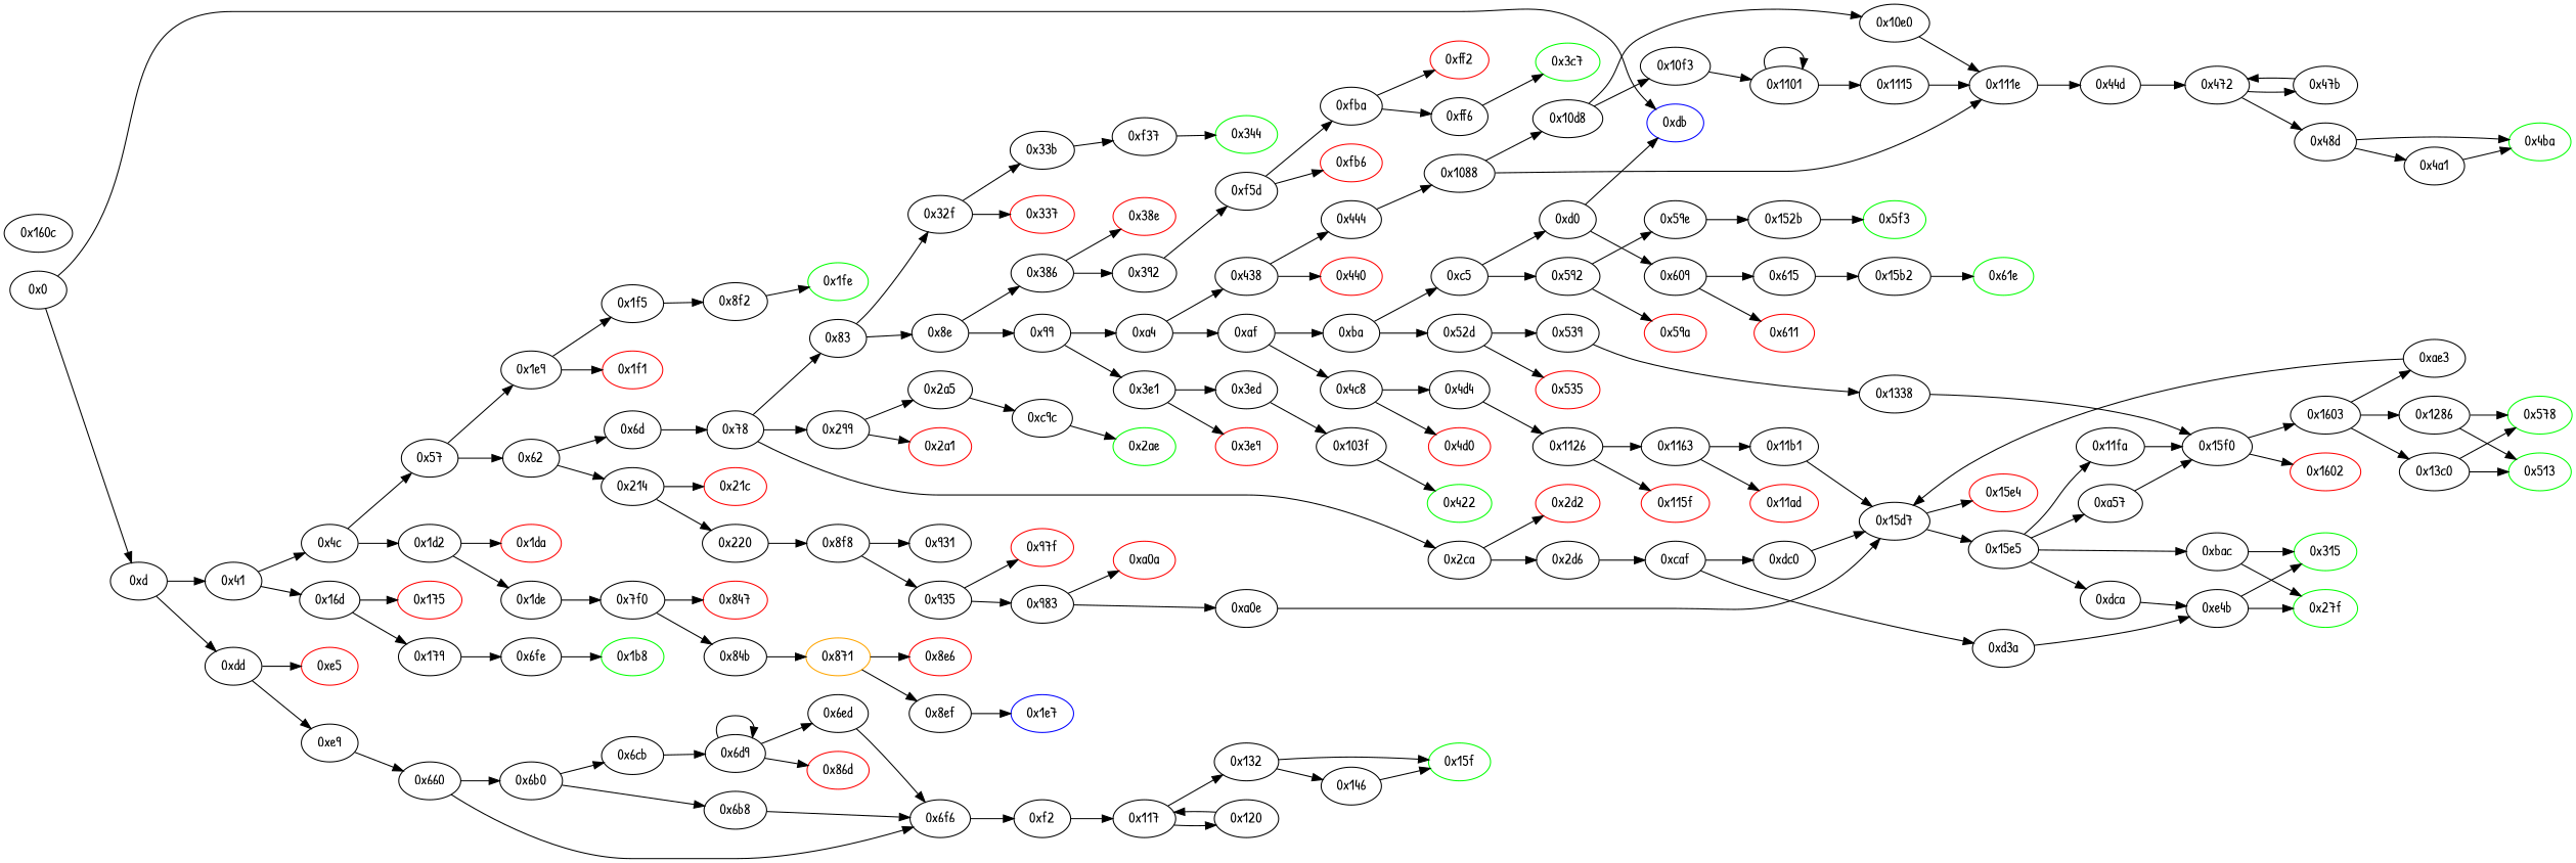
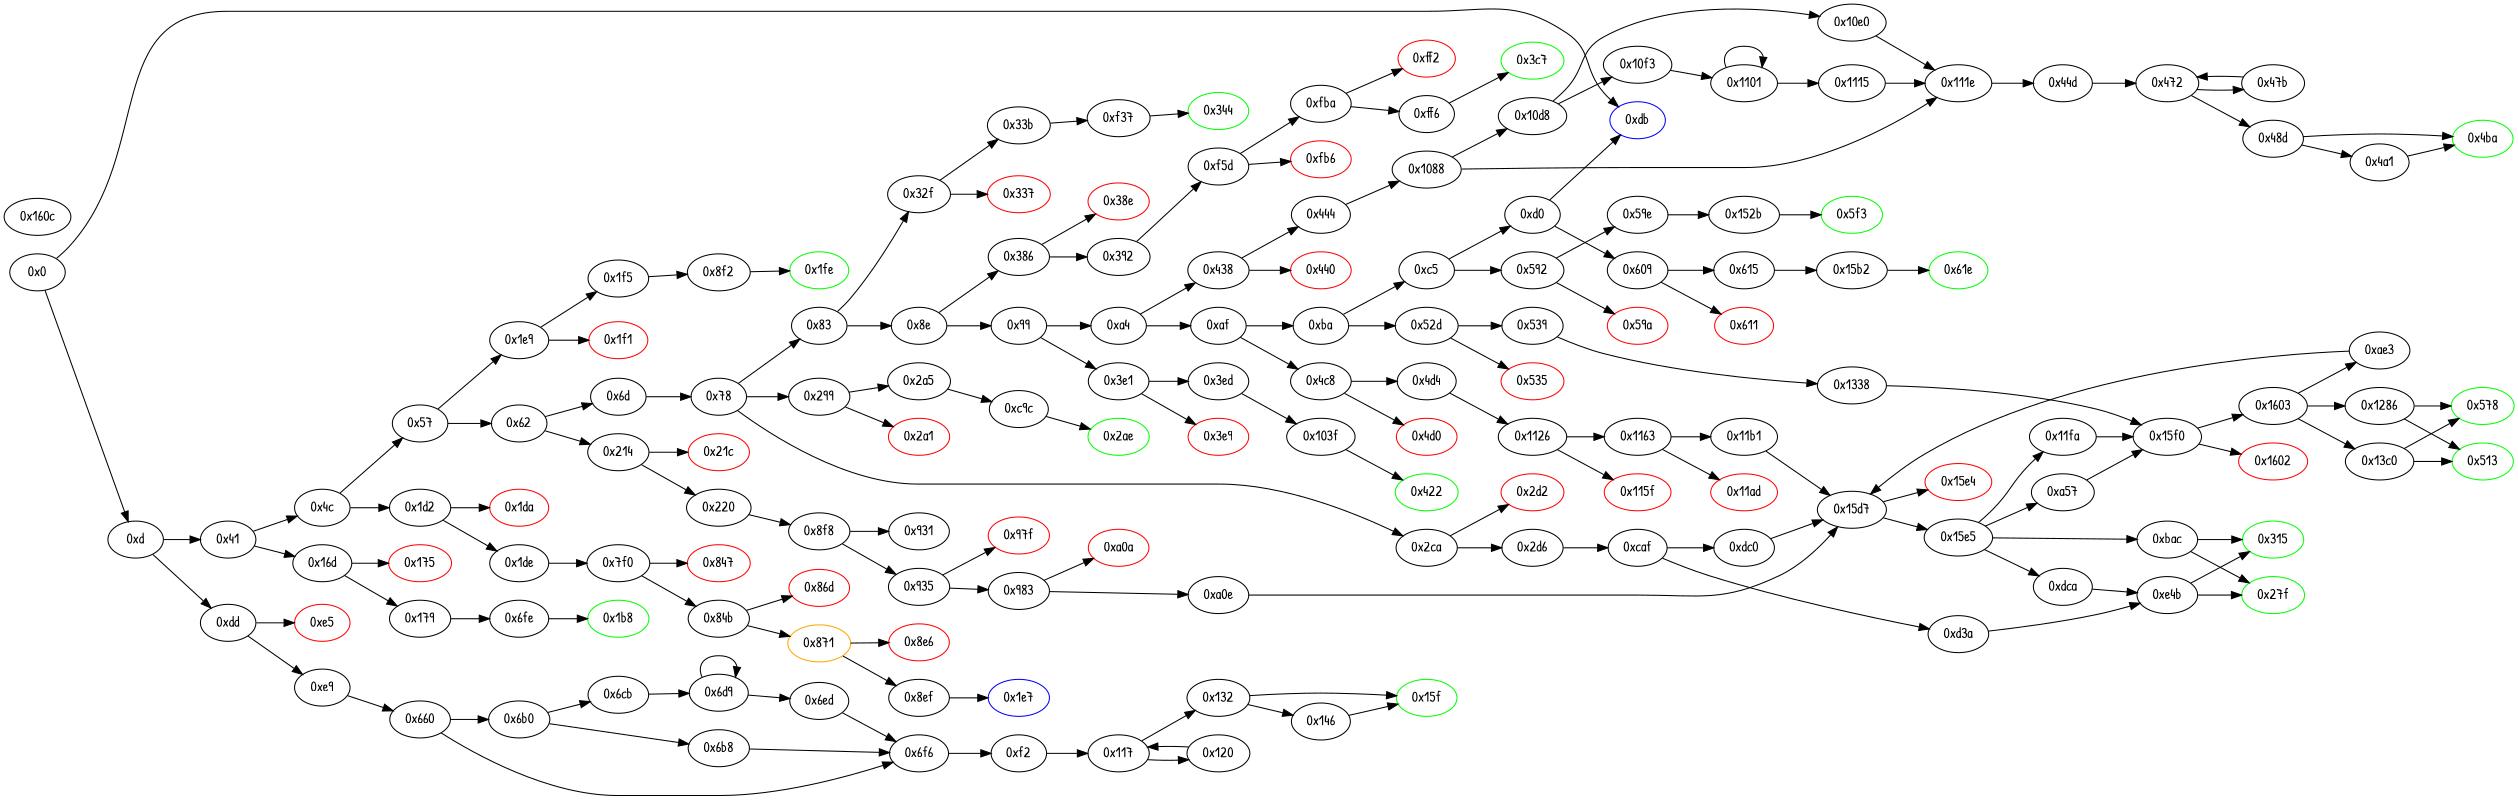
  digraph {
    fontname="Patrick Hand"
    rankdir=LR
    node [fillcolor=white fontname="Patrick Hand" style=filled]
    edge [fontname="Patrick Hand"]
    "0x6d9"
    "0x6ed"
    "0x6f6"
    "0x52d"
    "0x539"
    "0x535" [color=red]
    "0x1338"
    "0xdb" [color=blue]
    "0x4d0" [color=red]
    "0x4c8"
    "0x4d4"
    "0x1126"
    "0x11fa"
    "0x15f0"
    "0x1603"
    "0x1602" [color=red]
    "0x61e" [color=green]
    "0x15b2"
    "0xe5" [color=red]
    "0xdd"
    "0xe9"
    "0x660"
    "0x6d"
    "0x78"
    "0x299"
    "0x2a5"
    "0x2a1" [color=red]
    "0x2ca"
    "0x83"
    "0x160c"
    "0x15e5"
    "0xdca"
    "0xa57"
    "0xbac"
    "0xe4b"
    "0x27f" [color=green]
    "0x315" [color=green]
    "0x2d6"
    "0x2d2" [color=red]
    "0xcaf"
    "0x1de"
    "0x7f0"
    "0x847" [color=red]
    "0x84b"
    "0x99"
    "0x3e1"
    "0xa4"
    "0x3e9" [color=red]
    "0x3ed"
    "0xaf"
    "0x438"
    "0x422" [color=green]
    "0x1e9"
    "0x1f5"
    "0x1f1" [color=red]
    "0x8f2"
    "0x8e"
    "0x386"
    "0x38e" [color=red]
    "0x392"
    "0x1b8" [color=green]
    "0x6fe"
    "0x120"
    "0x117"
    "0x132"
    "0x15e4" [color=red]
    "0xdc0"
    "0x15d7"
    "0xc5"
    "0xd0"
    "0x592"
    "0x609"
    "0x59a" [color=red]
    "0x59e"
    "0x115f" [color=red]
    "0xff2" [color=red]
    "0xfba"
    "0xff6"
    "0x3c7" [color=green]
    "0x13c0"
    "0x1286"
    "0xae3"
    "0x578" [color=green]
    "0x513" [color=green]
    "0x615"
    "0x611" [color=red]
    "0x10f3"
    "0x1101"
    "0x1115"
    "0xd"
    "0x41"
    "0x16d"
    "0x4c"
    "0x103f"
    "0xba"
    "0x111e"
    "0x44d"
    "0x472"
    "0x146"
    "0x15f" [color=green]
    "0xd3a"
    "0x4ba" [color=green]
    "0x48d"
    "0x4a1"
    "0x6cb"
    "0x1fe" [color=green]
    "0x10e0"
    "0xc9c"
    "0x2ae" [color=green]
    "0x47b"
    "0x6b8"
    "0xf2"
    "0x11ad" [color=red]
    "0x220"
    "0x8f8"
    "0x931" [color=black]
    "0x935"
    "0x175" [color=red]
    "0x179"
    "0x57"
    "0x1d2"
    "0x6b0"
    "0x32f"
    "0x337" [color=red]
    "0x33b"
    "0x86d" [color=red]
    "0x871" [color=orange]
    "0x983"
    "0x97f" [color=red]
    "0x344" [color=green]
    "0xf37"
    "0xa0e"
    "0xa0a" [color=red]
    "0x62"
    "0x214"
    "0x21c" [color=red]
    "0x152b"
    "0x11b1"
    "0x8e6" [color=red]
    "0x8ef"
    "0x1da" [color=red]
    "0xfb6" [color=red]
    "0x5f3" [color=green]
    "0x1088"
    "0x10d8"
    "0x1163"
    "0xf5d"
    "0x0"
    "0x1e7" [color=blue]
    "0x444"
    "0x440" [color=red]
    "0x6d9" -> "0x6d9"
    "0x6d9" -> "0x6ed"
    "0x6ed" -> "0x6f6"
    "0x6f6" -> "0xf2"
    "0x52d" -> "0x539"
    "0x52d" -> "0x535"
    "0x539" -> "0x1338"
    "0x1338" -> "0x15f0"
    "0x4c8" -> "0x4d0"
    "0x4c8" -> "0x4d4"
    "0x4d4" -> "0x1126"
    "0x1126" -> "0x115f"
    "0x1126" -> "0x1163"
    "0x11fa" -> "0x15f0"
    "0x15f0" -> "0x1603"
    "0x15f0" -> "0x1602"
    "0x1603" -> "0x13c0"
    "0x1603" -> "0x1286"
    "0x1603" -> "0xae3"
    "0x15b2" -> "0x61e"
    "0xdd" -> "0xe5"
    "0xdd" -> "0xe9"
    "0xe9" -> "0x660"
    "0x660" -> "0x6f6"
    "0x660" -> "0x6b0"
    "0x6d" -> "0x78"
    "0x78" -> "0x299"
    "0x78" -> "0x2ca"
    "0x78" -> "0x83"
    "0x299" -> "0x2a5"
    "0x299" -> "0x2a1"
    "0x2a5" -> "0xc9c"
    "0x2ca" -> "0x2d6"
    "0x2ca" -> "0x2d2"
    "0x83" -> "0x8e"
    "0x83" -> "0x32f"
    "0x15e5" -> "0x11fa"
    "0x15e5" -> "0xdca"
    "0x15e5" -> "0xa57"
    "0x15e5" -> "0xbac"
    "0xdca" -> "0xe4b"
    "0xa57" -> "0x15f0"
    "0xbac" -> "0x27f"
    "0xbac" -> "0x315"
    "0xe4b" -> "0x27f"
    "0xe4b" -> "0x315"
    "0x2d6" -> "0xcaf"
    "0xcaf" -> "0xdc0"
    "0xcaf" -> "0xd3a"
    "0x1de" -> "0x7f0"
    "0x7f0" -> "0x847"
    "0x7f0" -> "0x84b"
-   "0x6d9" -> "0x86d"
+   "0x84b" -> "0x86d"
    "0x84b" -> "0x871"
    "0x99" -> "0x3e1"
    "0x99" -> "0xa4"
    "0x3e1" -> "0x3e9"
    "0x3e1" -> "0x3ed"
    "0xa4" -> "0xaf"
    "0xa4" -> "0x438"
    "0x3ed" -> "0x103f"
    "0xaf" -> "0x4c8"
    "0xaf" -> "0xba"
    "0x438" -> "0x444"
    "0x438" -> "0x440"
    "0x1e9" -> "0x1f5"
    "0x1e9" -> "0x1f1"
    "0x1f5" -> "0x8f2"
    "0x8f2" -> "0x1fe"
    "0x8e" -> "0x99"
    "0x8e" -> "0x386"
    "0x386" -> "0x38e"
    "0x386" -> "0x392"
    "0x392" -> "0xf5d"
    "0x6fe" -> "0x1b8"
    "0x120" -> "0x117"
    "0x117" -> "0x120"
    "0x117" -> "0x132"
    "0x132" -> "0x146"
    "0x132" -> "0x15f"
    "0xdc0" -> "0x15d7"
    "0x15d7" -> "0x15e5"
    "0x15d7" -> "0x15e4"
    "0xc5" -> "0xd0"
    "0xc5" -> "0x592"
    "0xd0" -> "0xdb"
    "0xd0" -> "0x609"
    "0x592" -> "0x59a"
    "0x592" -> "0x59e"
    "0x609" -> "0x615"
    "0x609" -> "0x611"
    "0x59e" -> "0x152b"
    "0xfba" -> "0xff2"
    "0xfba" -> "0xff6"
    "0xff6" -> "0x3c7"
    "0x13c0" -> "0x578"
    "0x13c0" -> "0x513"
    "0x1286" -> "0x578"
    "0x1286" -> "0x513"
    "0xae3" -> "0x15d7"
    "0x615" -> "0x15b2"
    "0x10f3" -> "0x1101"
    "0x1101" -> "0x1101"
    "0x1101" -> "0x1115"
    "0x1115" -> "0x111e"
    "0xd" -> "0xdd"
    "0xd" -> "0x41"
    "0x41" -> "0x16d"
    "0x41" -> "0x4c"
    "0x16d" -> "0x175"
    "0x16d" -> "0x179"
    "0x4c" -> "0x57"
    "0x4c" -> "0x1d2"
    "0x103f" -> "0x422"
    "0xba" -> "0x52d"
    "0xba" -> "0xc5"
    "0x111e" -> "0x44d"
    "0x44d" -> "0x472"
    "0x472" -> "0x48d"
    "0x472" -> "0x47b"
    "0x146" -> "0x15f"
    "0xd3a" -> "0xe4b"
    "0x48d" -> "0x4ba"
    "0x48d" -> "0x4a1"
    "0x4a1" -> "0x4ba"
    "0x6cb" -> "0x6d9"
    "0x10e0" -> "0x111e"
    "0xc9c" -> "0x2ae"
    "0x47b" -> "0x472"
    "0x6b8" -> "0x6f6"
    "0xf2" -> "0x117"
    "0x220" -> "0x8f8"
    "0x8f8" -> "0x931"
    "0x8f8" -> "0x935"
    "0x935" -> "0x983"
    "0x935" -> "0x97f"
    "0x179" -> "0x6fe"
    "0x57" -> "0x1e9"
    "0x57" -> "0x62"
    "0x1d2" -> "0x1de"
    "0x1d2" -> "0x1da"
    "0x6b0" -> "0x6cb"
    "0x6b0" -> "0x6b8"
    "0x32f" -> "0x337"
    "0x32f" -> "0x33b"
    "0x33b" -> "0xf37"
    "0x871" -> "0x8e6"
    "0x871" -> "0x8ef"
    "0x983" -> "0xa0e"
    "0x983" -> "0xa0a"
    "0xf37" -> "0x344"
    "0xa0e" -> "0x15d7"
    "0x62" -> "0x6d"
    "0x62" -> "0x214"
    "0x214" -> "0x220"
    "0x214" -> "0x21c"
    "0x152b" -> "0x5f3"
    "0x11b1" -> "0x15d7"
    "0x8ef" -> "0x1e7"
    "0x1088" -> "0x111e"
    "0x1088" -> "0x10d8"
    "0x10d8" -> "0x10f3"
    "0x10d8" -> "0x10e0"
    "0x1163" -> "0x11ad"
    "0x1163" -> "0x11b1"
    "0xf5d" -> "0xfba"
    "0xf5d" -> "0xfb6"
    "0x0" -> "0xdb"
    "0x0" -> "0xd"
    "0x444" -> "0x1088"
  }
